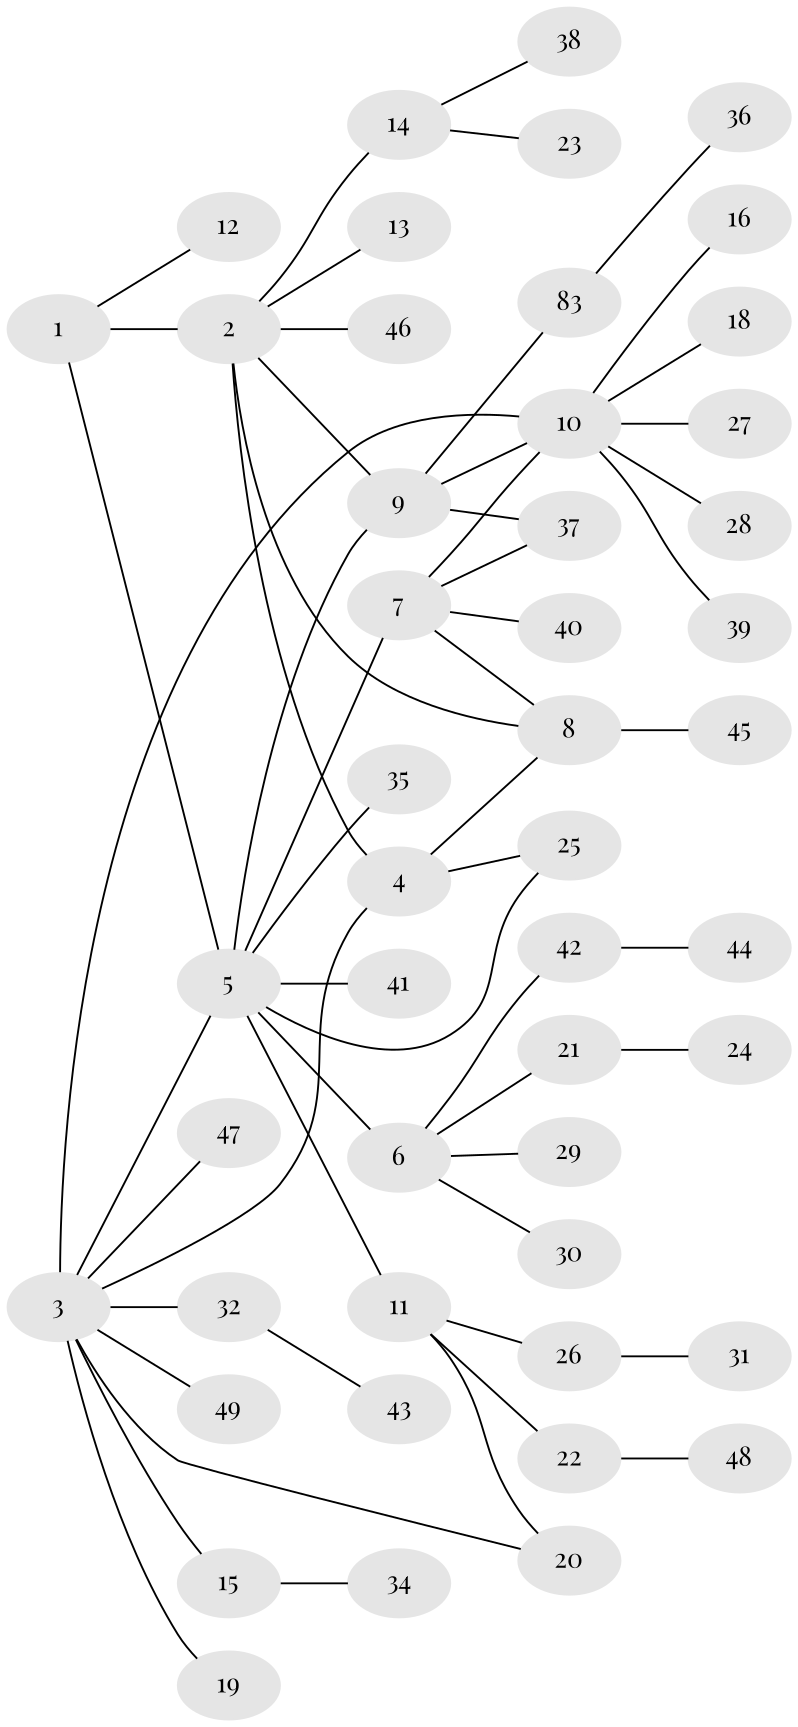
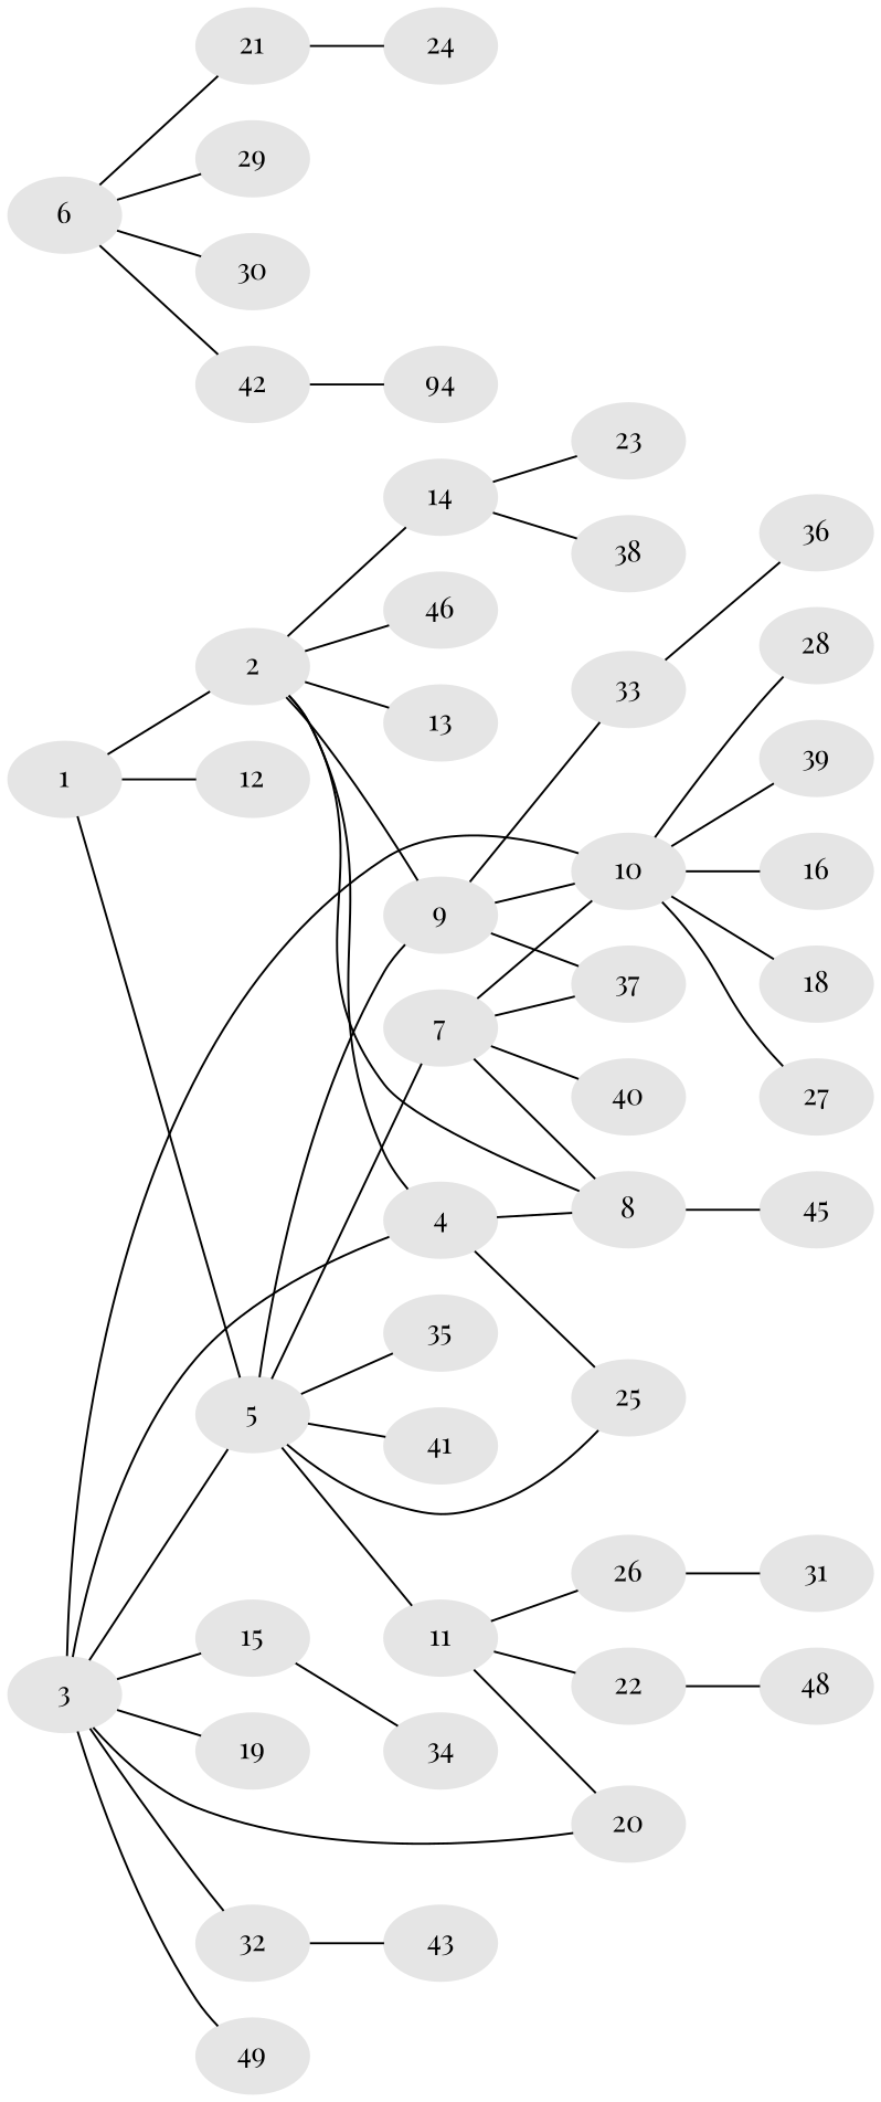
  graph {
    fontname="Playfair Display"
    rankdir=LR
    node [color=gray90 fontname="Playfair Display" style=filled]
    edge [fontname="Playfair Display"]
    1
    2
    5
    12
    4
    8
    9
    13
    14
    46
    25
    6
    7
    11
    35
    41
    45
    10
    37
-   33 [label=83]
+   33
    23
    38
    3
    15
    19
    20
    32
-   47
    49
    16
    18
    27
    28
    39
    34
    43
    21
    29
    30
    42
    40
    22
    26
    24
-   44
+   44 [label=94]
    36
    48
    31
    1 -- 2
    1 -- 5
    1 -- 12
    2 -- 4
    2 -- 8
    2 -- 9
    2 -- 13
    2 -- 14
    2 -- 46
    5 -- 9
    5 -- 25
-   5 -- 6
    5 -- 7
    5 -- 11
    5 -- 35
    5 -- 41
    4 -- 8
    4 -- 25
    8 -- 45
    9 -- 10
    9 -- 37
    9 -- 33
    14 -- 23
    14 -- 38
    6 -- 21
    6 -- 29
    6 -- 30
    6 -- 42
    7 -- 8
    7 -- 10
    7 -- 37
    7 -- 40
    11 -- 20
    11 -- 22
    11 -- 26
    10 -- 16
    10 -- 18
    10 -- 27
    10 -- 28
    10 -- 39
    33 -- 36
    3 -- 5
    3 -- 4
    3 -- 10
    3 -- 15
    3 -- 19
    3 -- 20
    3 -- 32
-   3 -- 47
    3 -- 49
    15 -- 34
    32 -- 43
    21 -- 24
    42 -- 44
    22 -- 48
    26 -- 31
  }
